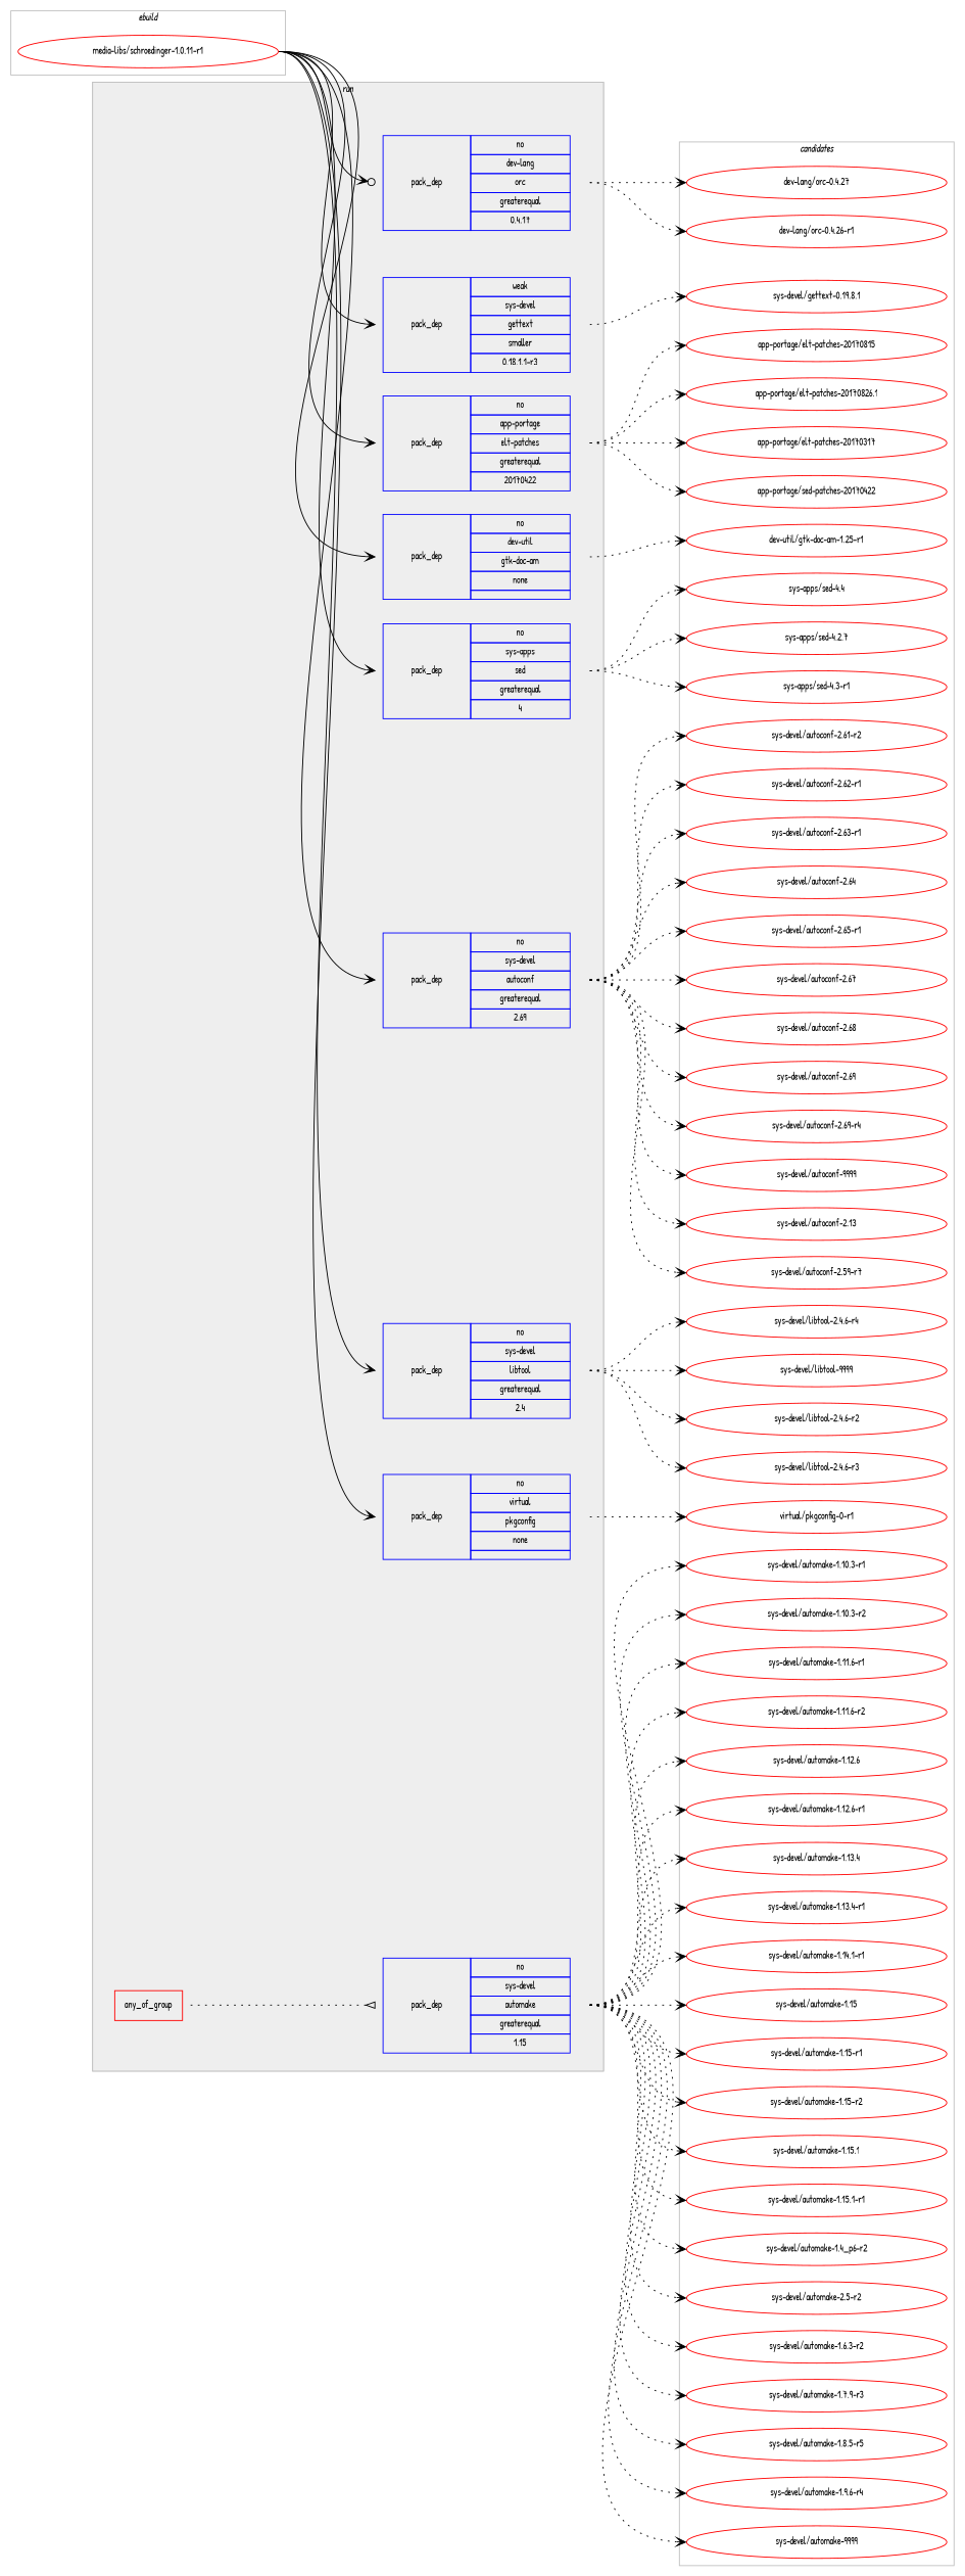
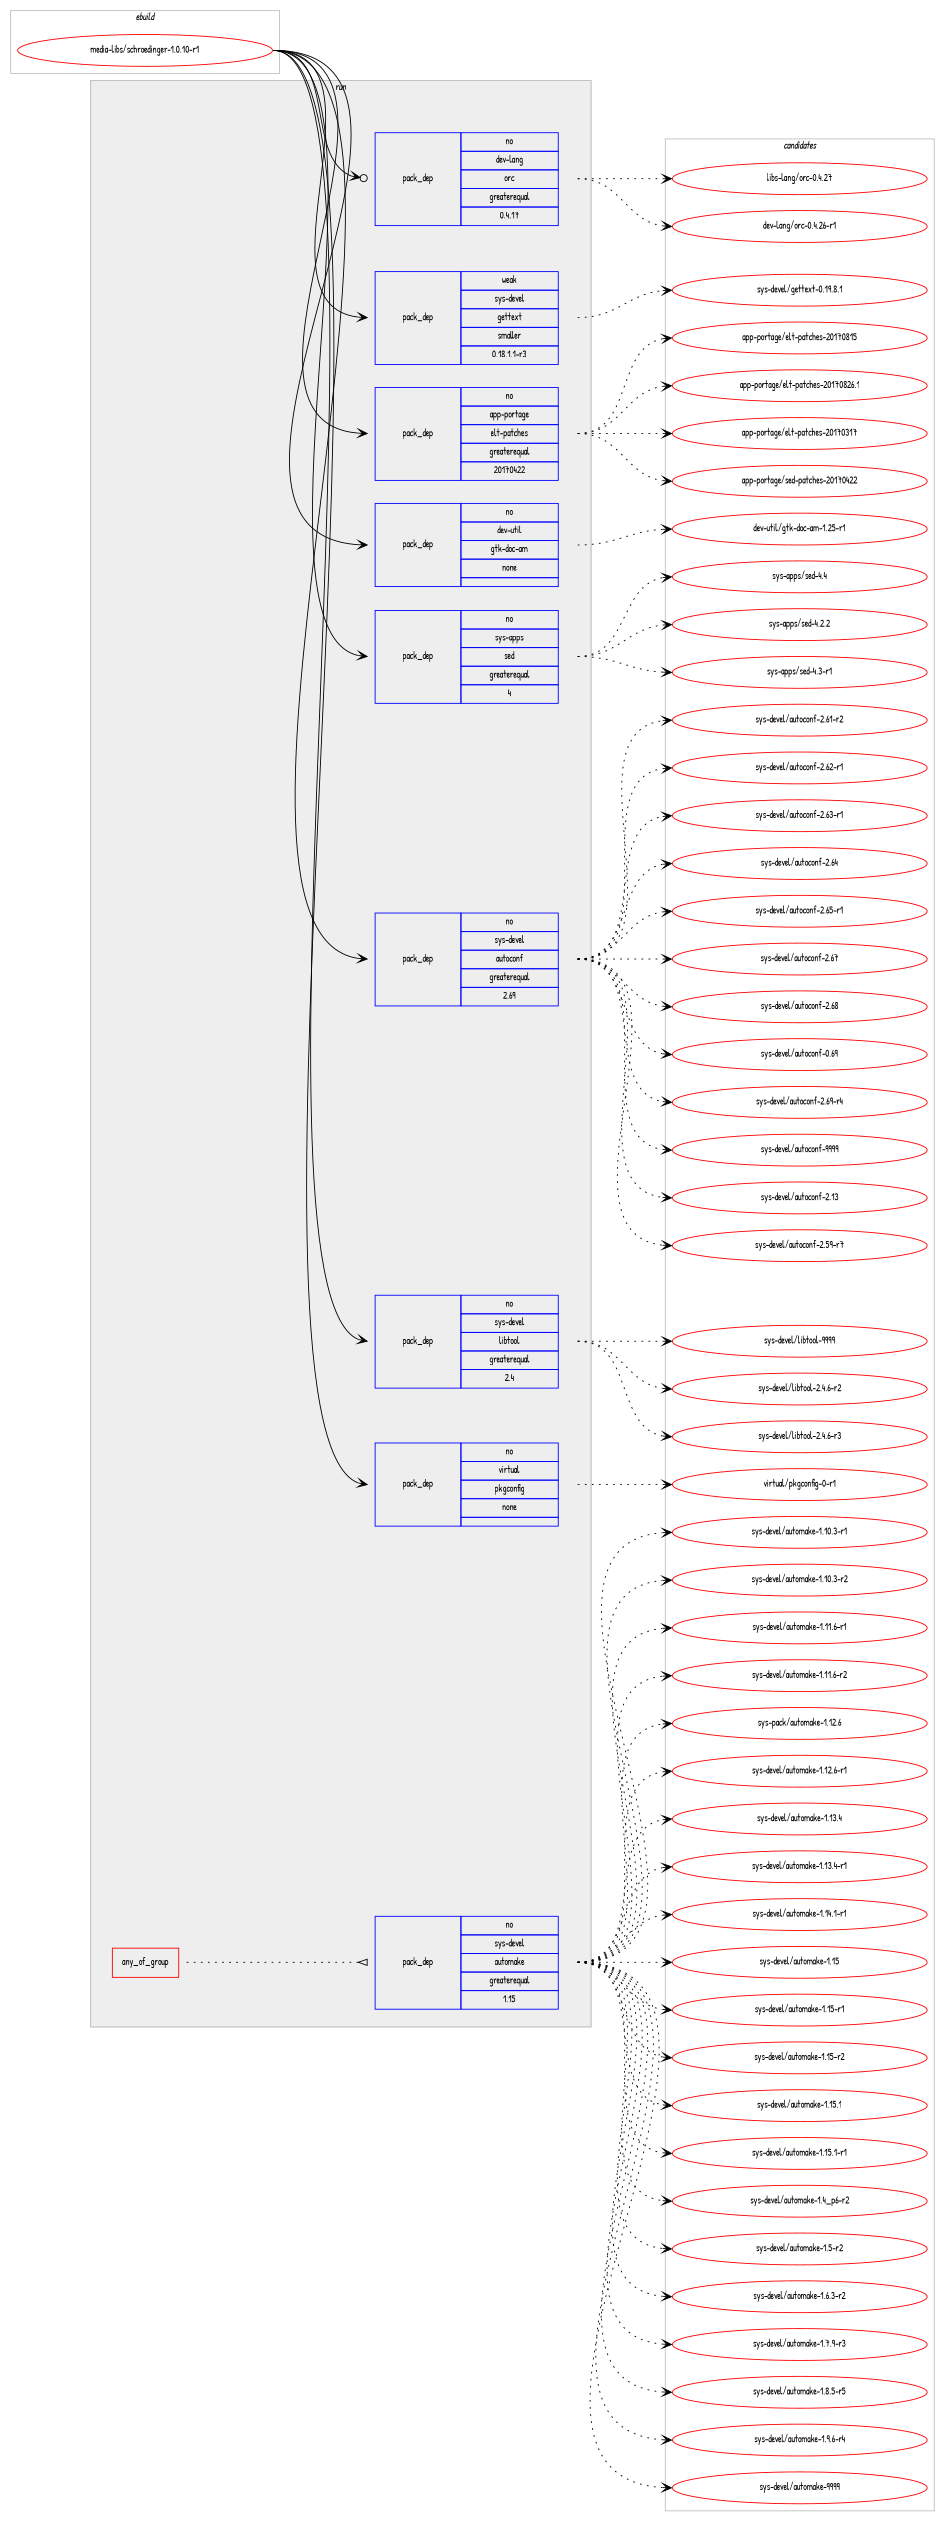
  digraph {
    compound=true
    concentrate=true
    fontname="Patrick Hand"
    fontsize=10
    newrank=true
    rankdir=LR
    ranksep=1.5
    node [color=red fontname="Patrick Hand" fontsize=10]
    edge [arrowhead=vee fontname="Patrick Hand" headport=w style=dotted tailport=e weight=100]
-   n1 [label="media-libs/schroedinger-1.0.11-r1" width=4]
+   n1 [label="media-libs/schroedinger-1.0.10-r1" width=4]
    n2 [color=blue label=<<TABLE BORDER="0" CELLBORDER="1" CELLSPACING="0" CELLPADDING="4" WIDTH="220"><TR><TD ROWSPAN="6" CELLPADDING="30">pack_dep</TD></TR><TR><TD WIDTH="110">no</TD></TR><TR><TD>sys-devel</TD></TR><TR><TD>automake</TD></TR><TR><TD>greaterequal</TD></TR><TR><TD>1.15</TD></TR></TABLE>> shape=none]
    n3 [label=<<TABLE BORDER="0" CELLBORDER="1" CELLSPACING="0" CELLPADDING="4"><TR><TD CELLPADDING="10">any_of_group</TD></TR></TABLE>> shape=none]
    n4 [color=blue label=<<TABLE BORDER="0" CELLBORDER="1" CELLSPACING="0" CELLPADDING="4" WIDTH="220"><TR><TD ROWSPAN="6" CELLPADDING="30">pack_dep</TD></TR><TR><TD WIDTH="110">no</TD></TR><TR><TD>app-portage</TD></TR><TR><TD>elt-patches</TD></TR><TR><TD>greaterequal</TD></TR><TR><TD>20170422</TD></TR></TABLE>> shape=none]
    n5 [color=blue label=<<TABLE BORDER="0" CELLBORDER="1" CELLSPACING="0" CELLPADDING="4" WIDTH="220"><TR><TD ROWSPAN="6" CELLPADDING="30">pack_dep</TD></TR><TR><TD WIDTH="110">no</TD></TR><TR><TD>dev-util</TD></TR><TR><TD>gtk-doc-am</TD></TR><TR><TD>none</TD></TR><TR><TD></TD></TR></TABLE>> shape=none]
    n6 [color=blue label=<<TABLE BORDER="0" CELLBORDER="1" CELLSPACING="0" CELLPADDING="4" WIDTH="220"><TR><TD ROWSPAN="6" CELLPADDING="30">pack_dep</TD></TR><TR><TD WIDTH="110">no</TD></TR><TR><TD>sys-apps</TD></TR><TR><TD>sed</TD></TR><TR><TD>greaterequal</TD></TR><TR><TD>4</TD></TR></TABLE>> shape=none]
    n7 [color=blue label=<<TABLE BORDER="0" CELLBORDER="1" CELLSPACING="0" CELLPADDING="4" WIDTH="220"><TR><TD ROWSPAN="6" CELLPADDING="30">pack_dep</TD></TR><TR><TD WIDTH="110">no</TD></TR><TR><TD>sys-devel</TD></TR><TR><TD>autoconf</TD></TR><TR><TD>greaterequal</TD></TR><TR><TD>2.69</TD></TR></TABLE>> shape=none]
    n8 [color=blue label=<<TABLE BORDER="0" CELLBORDER="1" CELLSPACING="0" CELLPADDING="4" WIDTH="220"><TR><TD ROWSPAN="6" CELLPADDING="30">pack_dep</TD></TR><TR><TD WIDTH="110">no</TD></TR><TR><TD>sys-devel</TD></TR><TR><TD>libtool</TD></TR><TR><TD>greaterequal</TD></TR><TR><TD>2.4</TD></TR></TABLE>> shape=none]
    n9 [color=blue label=<<TABLE BORDER="0" CELLBORDER="1" CELLSPACING="0" CELLPADDING="4" WIDTH="220"><TR><TD ROWSPAN="6" CELLPADDING="30">pack_dep</TD></TR><TR><TD WIDTH="110">no</TD></TR><TR><TD>virtual</TD></TR><TR><TD>pkgconfig</TD></TR><TR><TD>none</TD></TR><TR><TD></TD></TR></TABLE>> shape=none]
    n10 [color=blue label=<<TABLE BORDER="0" CELLBORDER="1" CELLSPACING="0" CELLPADDING="4" WIDTH="220"><TR><TD ROWSPAN="6" CELLPADDING="30">pack_dep</TD></TR><TR><TD WIDTH="110">weak</TD></TR><TR><TD>sys-devel</TD></TR><TR><TD>gettext</TD></TR><TR><TD>smaller</TD></TR><TR><TD>0.18.1.1-r3</TD></TR></TABLE>> shape=none]
    n11 [color=blue label=<<TABLE BORDER="0" CELLBORDER="1" CELLSPACING="0" CELLPADDING="4" WIDTH="220"><TR><TD ROWSPAN="6" CELLPADDING="30">pack_dep</TD></TR><TR><TD WIDTH="110">no</TD></TR><TR><TD>dev-lang</TD></TR><TR><TD>orc</TD></TR><TR><TD>greaterequal</TD></TR><TR><TD>0.4.17</TD></TR></TABLE>> shape=none]
    n12 [label="sys-devel/automake-1.10.3-r1" width=4]
    n13 [label="sys-devel/automake-1.10.3-r2" width=4]
    n14 [label="sys-devel/automake-1.11.6-r1" width=4]
    n15 [label="sys-devel/automake-1.11.6-r2" width=4]
-   n16 [label="sys-devel/automake-1.12.6" width=4]
+   n16 [label="sys-pack/automake-1.12.6" width=4]
    n17 [label="sys-devel/automake-1.12.6-r1" width=4]
    n18 [label="sys-devel/automake-1.13.4" width=4]
    n19 [label="sys-devel/automake-1.13.4-r1" width=4]
    n20 [label="sys-devel/automake-1.14.1-r1" width=4]
    n21 [label="sys-devel/automake-1.15" width=4]
    n22 [label="sys-devel/automake-1.15-r1" width=4]
    n23 [label="sys-devel/automake-1.15-r2" width=4]
    n24 [label="sys-devel/automake-1.15.1" width=4]
    n25 [label="sys-devel/automake-1.15.1-r1" width=4]
    n26 [label="sys-devel/automake-1.4_p6-r2" width=4]
-   n27 [label="sys-devel/automake-2.5-r2" width=4]
+   n27 [label="sys-devel/automake-1.5-r2" width=4]
    n28 [label="sys-devel/automake-1.6.3-r2" width=4]
    n29 [label="sys-devel/automake-1.7.9-r3" width=4]
    n30 [label="sys-devel/automake-1.8.5-r5" width=4]
    n31 [label="sys-devel/automake-1.9.6-r4" width=4]
    n32 [label="sys-devel/automake-9999" width=4]
    n33 [label="app-portage/elt-patches-20170317" width=4]
    n34 [label="app-portage/sed-patches-20170422" width=4]
    n35 [label="app-portage/elt-patches-20170815" width=4]
    n36 [label="app-portage/elt-patches-20170826.1" width=4]
    n37 [label="dev-util/gtk-doc-am-1.25-r1" width=4]
-   n38 [label="sys-apps/sed-4.2.7" width=4]
+   n38 [label="sys-apps/sed-4.2.2" width=4]
    n39 [label="sys-apps/sed-4.3-r1" width=4]
    n40 [label="sys-apps/sed-4.4" width=4]
    n41 [label="sys-devel/autoconf-2.13" width=4]
    n42 [label="sys-devel/autoconf-2.59-r7" width=4]
    n43 [label="sys-devel/autoconf-2.61-r2" width=4]
    n44 [label="sys-devel/autoconf-2.62-r1" width=4]
    n45 [label="sys-devel/autoconf-2.63-r1" width=4]
    n46 [label="sys-devel/autoconf-2.64" width=4]
    n47 [label="sys-devel/autoconf-2.65-r1" width=4]
    n48 [label="sys-devel/autoconf-2.67" width=4]
    n49 [label="sys-devel/autoconf-2.68" width=4]
-   n50 [label="sys-devel/autoconf-2.69" width=4]
+   n50 [label="sys-devel/autoconf-0.69" width=4]
    n51 [label="sys-devel/autoconf-2.69-r4" width=4]
    n52 [label="sys-devel/autoconf-9999" width=4]
    n53 [label="sys-devel/libtool-2.4.6-r2" width=4]
    n54 [label="sys-devel/libtool-2.4.6-r3" width=4]
-   n55 [label="sys-devel/libtool-2.4.6-r4" width=4]
    n56 [label="sys-devel/libtool-9999" width=4]
    n57 [label="virtual/pkgconfig-0-r1" width=4]
    n58 [label="sys-devel/gettext-0.19.8.1" width=4]
    n59 [label="dev-lang/orc-0.4.26-r1" width=4]
-   n60 [label="dev-lang/orc-0.4.27" width=4]
+   n60 [label="libs-lang/orc-0.4.27" width=4]
    subgraph cluster_1 {
      color=gray
      label=<<i>ebuild</i>>
      rank=same
      n1
    }
    subgraph cluster_2 {
      color=gray
      label=<<i>dependencies</i>>
      subgraph cluster_3 {
        color=gray
        fillcolor="#eeeeee"
        label=<<i>compile</i>>
        style=filled
        subgraph sub_4 {
          color=gray
          fillcolor="#eeeeee"
          label=<<i>compile</i>>
          style=filled
          n3
          subgraph sub_5 {
            color=gray
            fillcolor="#eeeeee"
            label=<<i>compile</i>>
            style=filled
            n2
          }
        }
        subgraph sub_6 {
          color=gray
          fillcolor="#eeeeee"
          label=<<i>compile</i>>
          style=filled
          n4
        }
        subgraph sub_7 {
          color=gray
          fillcolor="#eeeeee"
          label=<<i>compile</i>>
          style=filled
          n5
        }
        subgraph sub_8 {
          color=gray
          fillcolor="#eeeeee"
          label=<<i>compile</i>>
          style=filled
          n6
        }
        subgraph sub_9 {
          color=gray
          fillcolor="#eeeeee"
          label=<<i>compile</i>>
          style=filled
          n7
        }
        subgraph sub_10 {
          color=gray
          fillcolor="#eeeeee"
          label=<<i>compile</i>>
          style=filled
          n8
        }
        subgraph sub_11 {
          color=gray
          fillcolor="#eeeeee"
          label=<<i>compile</i>>
          style=filled
          n9
        }
        subgraph sub_12 {
          color=gray
          fillcolor="#eeeeee"
          label=<<i>compile</i>>
          style=filled
          n10
        }
      }
      subgraph cluster_13 {
        color=gray
        fillcolor="#eeeeee"
        label=<<i>compile and run</i>>
        style=filled
        subgraph sub_14 {
          color=gray
          fillcolor="#eeeeee"
          label=<<i>compile and run</i>>
          style=filled
          n11
        }
      }
      subgraph cluster_15 {
        color=gray
        fillcolor="#eeeeee"
        label=<<i>run</i>>
        style=filled
      }
    }
    subgraph cluster_16 {
      color=gray
      label=<<i>candidates</i>>
      rank=same
      subgraph sub_17 {
        color=black
        label=<<i>candidates</i>>
        nodesep=1
        rank=same
        n12
        n13
        n14
        n15
        n16
        n17
        n18
        n19
        n20
        n21
        n22
        n23
        n24
        n25
        n26
        n27
        n28
        n29
        n30
        n31
        n32
      }
      subgraph sub_18 {
        color=black
        label=<<i>candidates</i>>
        nodesep=1
        rank=same
        n33
        n34
        n35
        n36
      }
      subgraph sub_19 {
        color=black
        label=<<i>candidates</i>>
        nodesep=1
        rank=same
        n37
      }
      subgraph sub_20 {
        color=black
        label=<<i>candidates</i>>
        nodesep=1
        rank=same
        n38
        n39
        n40
      }
      subgraph sub_21 {
        color=black
        label=<<i>candidates</i>>
        nodesep=1
        rank=same
        n41
        n42
        n43
        n44
        n45
        n46
        n47
        n48
        n49
        n50
        n51
        n52
      }
      subgraph sub_22 {
        color=black
        label=<<i>candidates</i>>
        nodesep=1
        rank=same
        n53
        n54
-       n55
        n56
      }
      subgraph sub_23 {
        color=black
        label=<<i>candidates</i>>
        nodesep=1
        rank=same
        n57
      }
      subgraph sub_24 {
        color=black
        label=<<i>candidates</i>>
        nodesep=1
        rank=same
        n58
      }
      subgraph sub_25 {
        color=black
        label=<<i>candidates</i>>
        nodesep=1
        rank=same
        n59
        n60
      }
    }
    n1 -> n4 [style=solid weight=20]
    n1 -> n5 [style=solid weight=20]
    n1 -> n6 [style=solid weight=20]
    n1 -> n7 [style=solid weight=20]
    n1 -> n8 [style=solid weight=20]
    n1 -> n9 [style=solid weight=20]
    n1 -> n10 [style=solid weight=20]
    n1 -> n11 [arrowhead=odotvee style=solid weight=20]
    n2 -> n12
    n2 -> n13
    n2 -> n14
    n2 -> n15
    n2 -> n16
    n2 -> n17
    n2 -> n18
    n2 -> n19
    n2 -> n20
    n2 -> n21
    n2 -> n22
    n2 -> n23
    n2 -> n24
    n2 -> n25
    n2 -> n26
    n2 -> n27
    n2 -> n28
    n2 -> n29
    n2 -> n30
    n2 -> n31
    n2 -> n32
    n3 -> n2 [arrowhead=oinv weight=20]
    n4 -> n33
    n4 -> n34
    n4 -> n35
    n4 -> n36
    n5 -> n37
    n6 -> n38
    n6 -> n39
    n6 -> n40
    n7 -> n41
    n7 -> n42
    n7 -> n43
    n7 -> n44
    n7 -> n45
    n7 -> n46
    n7 -> n47
    n7 -> n48
    n7 -> n49
    n7 -> n50
    n7 -> n51
    n7 -> n52
    n8 -> n53
    n8 -> n54
-   n8 -> n55
    n8 -> n56
    n9 -> n57
    n10 -> n58
    n11 -> n59
    n11 -> n60
  }
